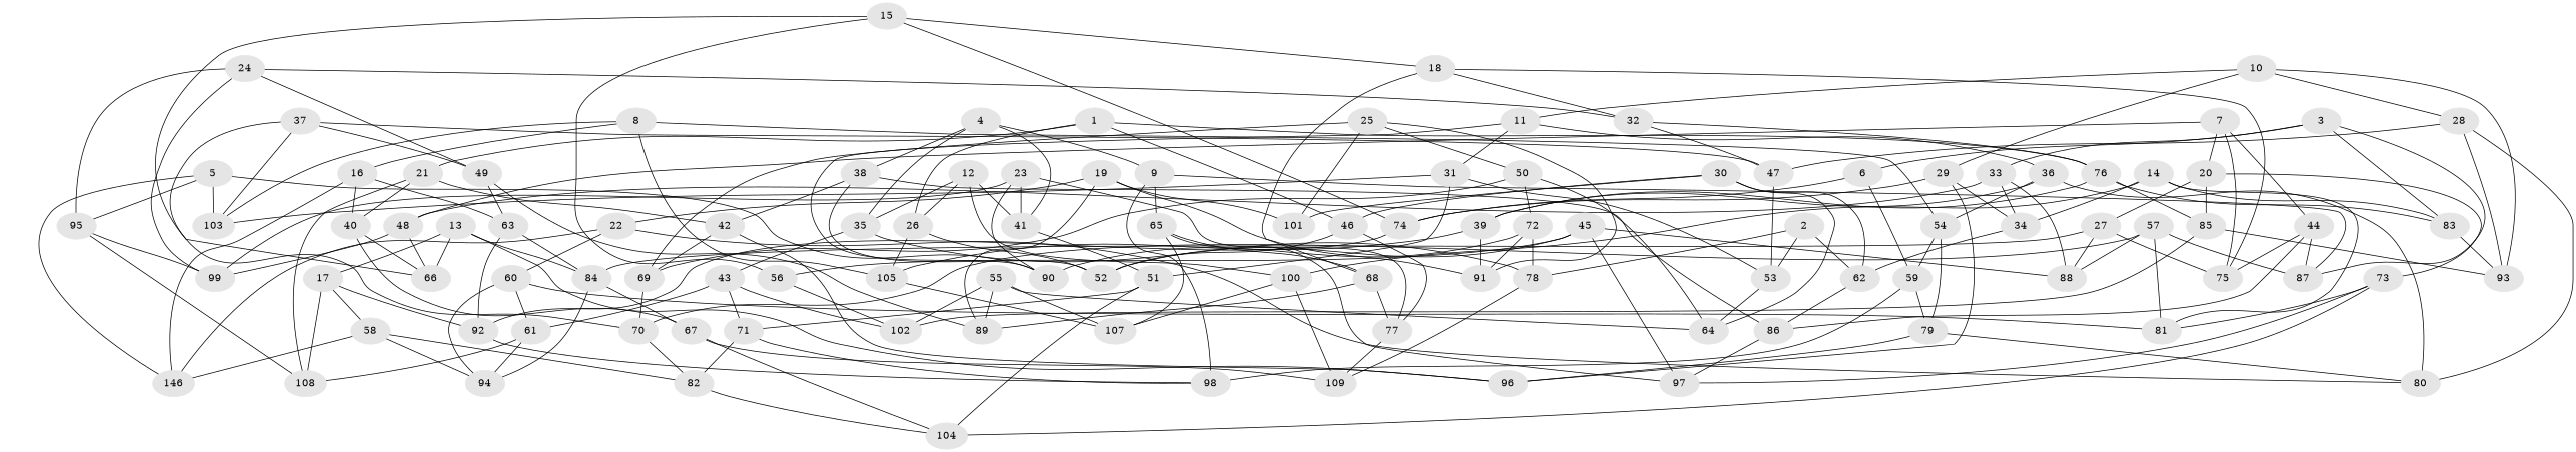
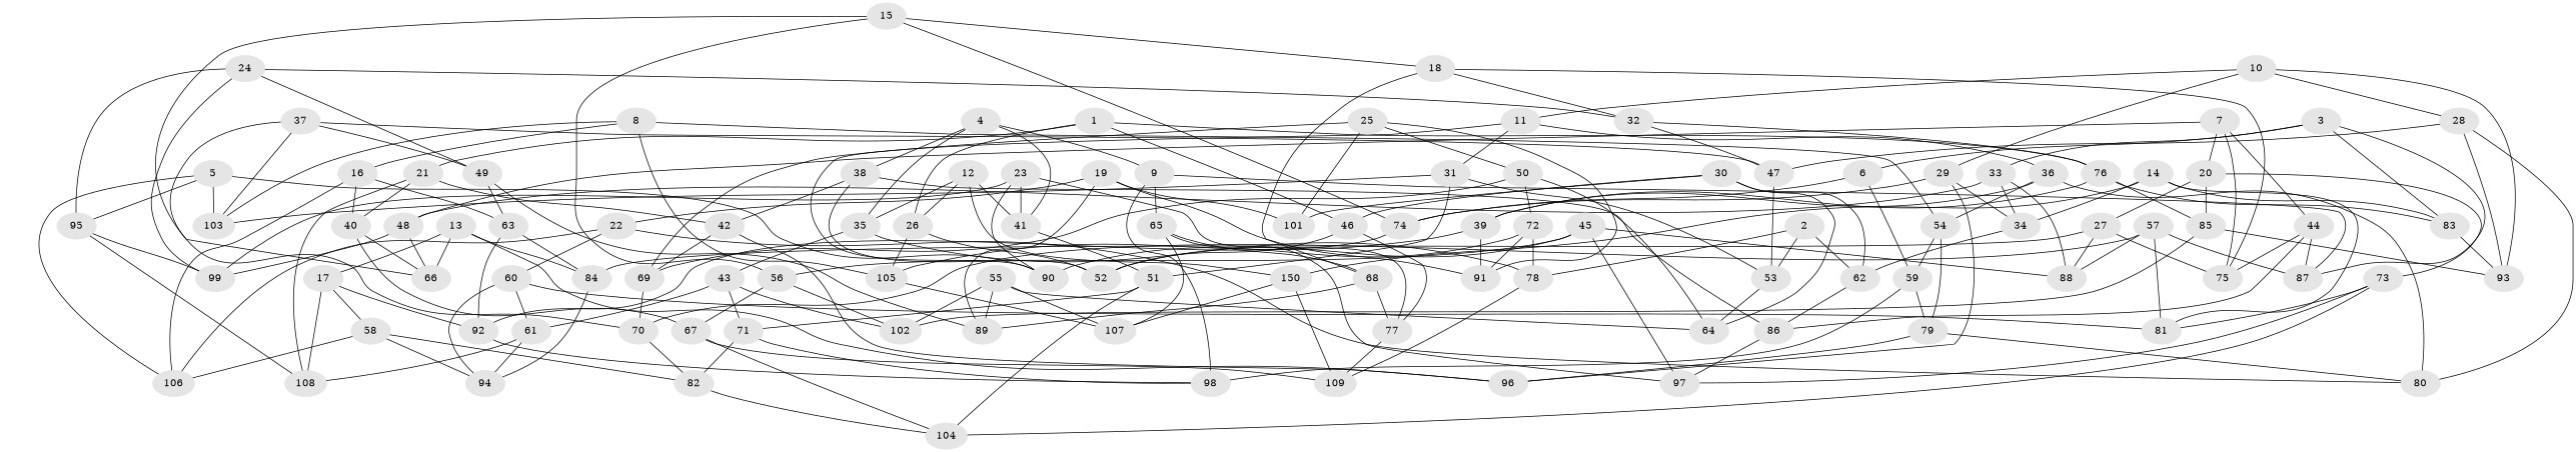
  graph {
    node [color=gray90 style=filled]
    1
    21
    26
    46
    76
    40
    108
    42
    105
    52
    77
    39
    83
    85
    2
    53
    62
    78
    91
    64
    86
    109
    3
    6
    33
    87
    59
    74
    48
    34
    88
    93
    4
    9
    35
    38
    41
    65
    98
    43
    51
    5
    90
    95
    103
-   106 [label=146]
+   106
    99
    79
    92
    7
    20
    44
    75
    27
    73
    66
    8
    16
    54
    63
    107
    68
    97
    10
    11
    28
    29
    31
    36
    80
    47
    96
    12
-   100
+   100 [label=150]
    13
    17
    84
    58
    94
    14
    81
    15
    18
    56
    32
    67
    102
    82
    89
    19
    101
    22
    60
    104
    69
    61
    23
    24
    49
    25
    50
    72
    70
    30
    71
    37
    45
    55
    57
    1 -- 21
    1 -- 26
    1 -- 46
    1 -- 76
    21 -- 40
    21 -- 108
    21 -- 42
    26 -- 105
    26 -- 52
    46 -- 52
    46 -- 77
    76 -- 39
    76 -- 83
    76 -- 85
    40 -- 66
    40 -- 67
    42 -- 96
    42 -- 69
    105 -- 107
    77 -- 109
    39 -- 105
    39 -- 91
    83 -- 93
    85 -- 93
    85 -- 102
    2 -- 53
    2 -- 62
    2 -- 78
    53 -- 64
    62 -- 86
    78 -- 109
    86 -- 97
    3 -- 83
    3 -- 6
    3 -- 33
    3 -- 87
    6 -- 59
    6 -- 74
    33 -- 48
    33 -- 34
    33 -- 88
    59 -- 98
    59 -- 79
    74 -- 92
    48 -- 99
    48 -- 66
    34 -- 62
    4 -- 9
    4 -- 35
    4 -- 38
    4 -- 41
    9 -- 87
    9 -- 65
    9 -- 98
    35 -- 78
    35 -- 43
    38 -- 42
    38 -- 52
    38 -- 86
    41 -- 51
    65 -- 107
    65 -- 68
    65 -- 97
    43 -- 102
    43 -- 61
    43 -- 71
    51 -- 104
    51 -- 71
    5 -- 90
    5 -- 95
    5 -- 103
    5 -- 106
    95 -- 108
    95 -- 99
    79 -- 80
    79 -- 96
    92 -- 98
    7 -- 48
    7 -- 20
    7 -- 44
    7 -- 75
    20 -- 85
    20 -- 27
    20 -- 73
    44 -- 86
    44 -- 87
    44 -- 75
    27 -- 88
    27 -- 75
    27 -- 84
    73 -- 97
    73 -- 81
    73 -- 104
    8 -- 105
    8 -- 103
    8 -- 16
    8 -- 54
    16 -- 40
    16 -- 106
    16 -- 63
    54 -- 59
    54 -- 79
    63 -- 92
    63 -- 84
    68 -- 77
    68 -- 89
    10 -- 93
    10 -- 11
    10 -- 28
    10 -- 29
    11 -- 90
    11 -- 31
    11 -- 36
    28 -- 93
    28 -- 80
    28 -- 47
    29 -- 74
    29 -- 34
    29 -- 96
    31 -- 53
    31 -- 51
    31 -- 103
    36 -- 39
    36 -- 54
    36 -- 80
    47 -- 53
    12 -- 26
    12 -- 35
    12 -- 41
    12 -- 100
    100 -- 109
    100 -- 107
    13 -- 66
    13 -- 96
    13 -- 17
    13 -- 84
    17 -- 108
    17 -- 92
    17 -- 58
    84 -- 94
    58 -- 106
    58 -- 94
    58 -- 82
    14 -- 83
    14 -- 34
    14 -- 100
    14 -- 81
    15 -- 74
    15 -- 66
    15 -- 18
    15 -- 56
    18 -- 75
    18 -- 68
    18 -- 32
-   84 -- 67
+   56 -- 67
    56 -- 102
    32 -- 76
    32 -- 47
    67 -- 109
    67 -- 104
    82 -- 104
    19 -- 91
    19 -- 89
    19 -- 101
    19 -- 22
    22 -- 106
    22 -- 80
    22 -- 60
    60 -- 94
    60 -- 81
    60 -- 61
    69 -- 70
    61 -- 108
    61 -- 94
    23 -- 77
    23 -- 41
    23 -- 90
    23 -- 99
    24 -- 95
    24 -- 99
    24 -- 32
    24 -- 49
    49 -- 63
    49 -- 89
    25 -- 91
    25 -- 101
    25 -- 69
    25 -- 50
    50 -- 64
    50 -- 69
    50 -- 72
    72 -- 78
    72 -- 91
    72 -- 90
    70 -- 82
    30 -- 46
    30 -- 62
    30 -- 64
    30 -- 101
    71 -- 98
    71 -- 82
    37 -- 103
    37 -- 47
    37 -- 49
    37 -- 70
    45 -- 52
    45 -- 88
    45 -- 97
    45 -- 56
    55 -- 64
    55 -- 107
    55 -- 102
    55 -- 89
    57 -- 87
    57 -- 88
    57 -- 81
    57 -- 70
  }
